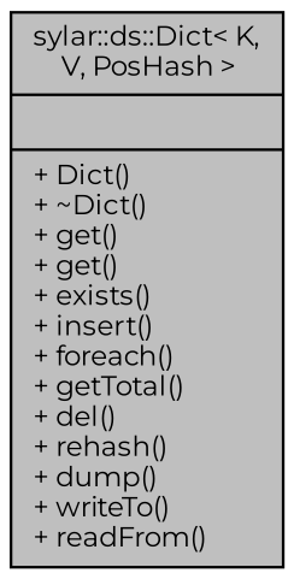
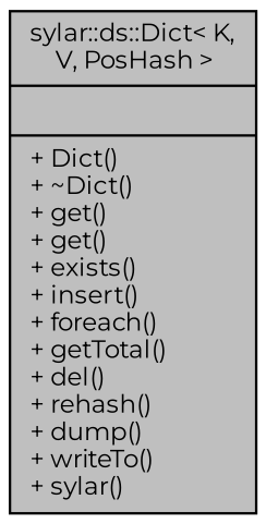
  digraph {
    fontname=Montserrat
-   n1 [color=black fillcolor=grey75 fontcolor=black fontname=Montserrat fontsize=10 height=0.2 label="{sylar::ds::Dict\< K,\l V, PosHash \>\n||+ Dict()\l+ ~Dict()\l+ get()\l+ get()\l+ exists()\l+ insert()\l+ foreach()\l+ getTotal()\l+ del()\l+ rehash()\l+ dump()\l+ writeTo()\l+ readFrom()\l}" shape=record style=filled width=0.4]
+   n1 [color=black fillcolor=grey75 fontcolor=black fontname=Montserrat fontsize=10 height=0.2 label="{sylar::ds::Dict\< K,\l V, PosHash \>\n||+ Dict()\l+ ~Dict()\l+ get()\l+ get()\l+ exists()\l+ insert()\l+ foreach()\l+ getTotal()\l+ del()\l+ rehash()\l+ dump()\l+ writeTo()\l+ sylar()\l}" shape=record style=filled width=0.4]
  }
